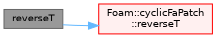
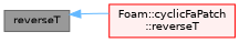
  digraph {
    rankdir=LR
    node [fontname=Helvetica fontsize=10 shape=box style=filled]
    n1 [color=gray40 fillcolor=grey60 fontcolor=black height=0.2 label=reverseT width=0.4]
    n2 [color=red fillcolor="#FFF0F0" height=0.2 label="Foam::cyclicFaPatch\l::reverseT" width=0.4]
-   n1 -> n2 [color=steelblue1 fontname=Helvetica fontsize=10 labelfontname=Helvetica labelfontsize=10 style=solid]
+   n2 -> n1 [color=steelblue1 fontname=Helvetica fontsize=10 labelfontname=Helvetica labelfontsize=10 style=solid]
  }
